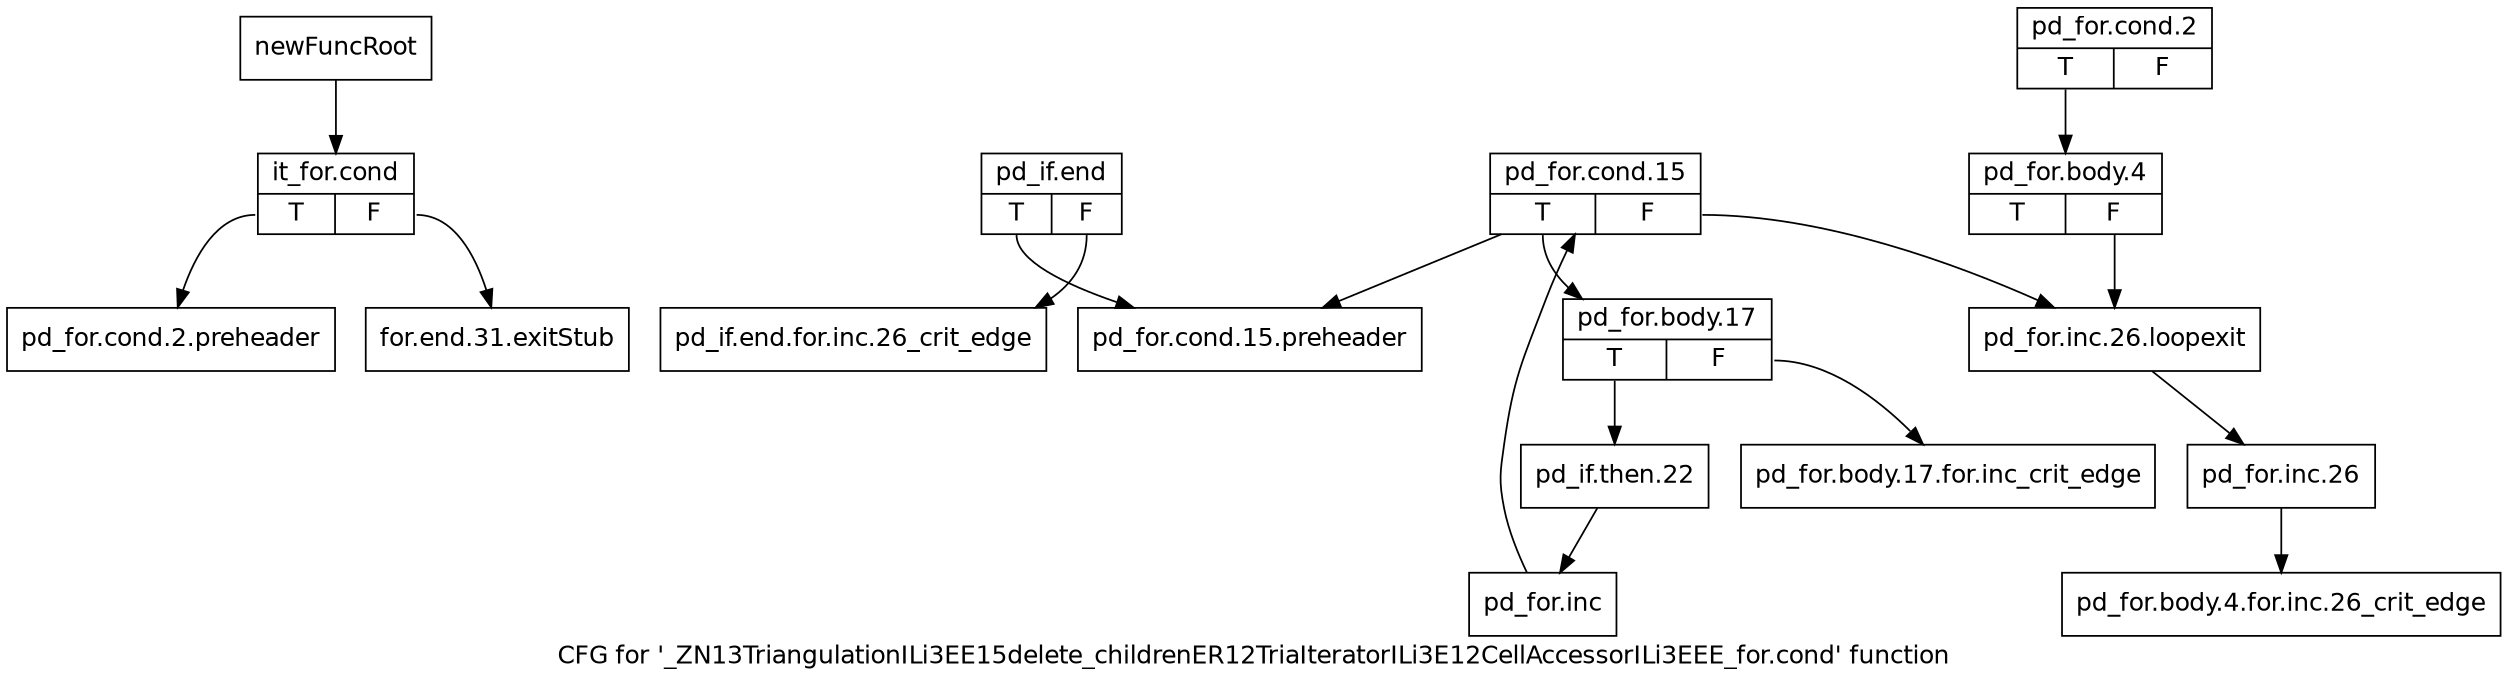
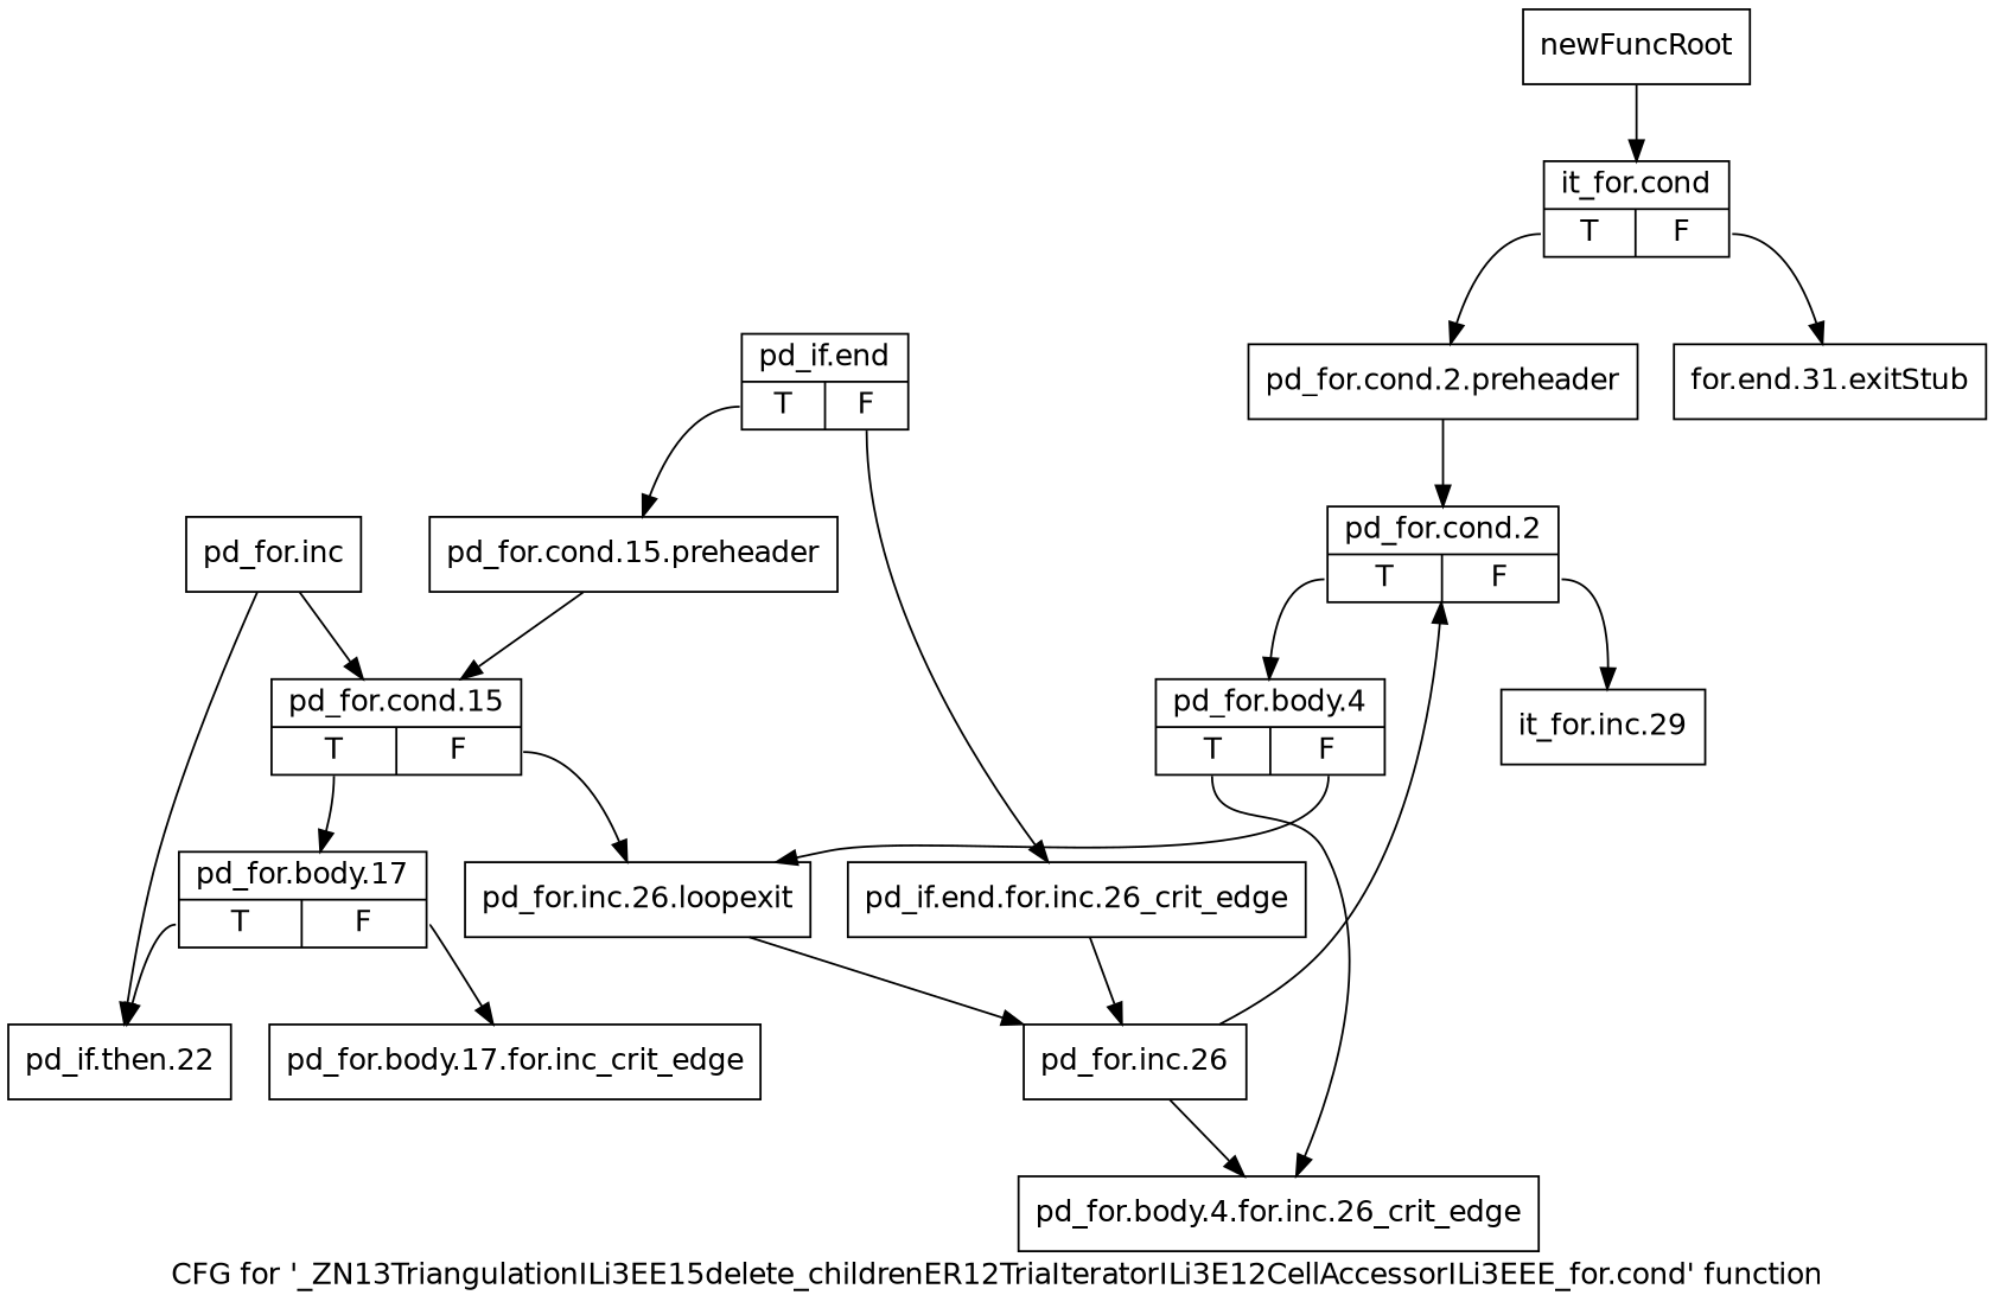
  digraph {
    fontname="DejaVu Sans"
    label="CFG for '_ZN13TriangulationILi3EE15delete_childrenER12TriaIteratorILi3E12CellAccessorILi3EEE_for.cond' function"
    node [fontname="DejaVu Sans" shape=record]
    edge [fontname="DejaVu Sans"]
    n1 [label="{newFuncRoot}"]
    n2 [label="{it_for.cond|{<s0>T|<s1>F}}"]
    n3 [label="{for.end.31.exitStub}"]
    n4 [label="{pd_for.cond.2.preheader}"]
    n5 [label="{pd_for.cond.2|{<s0>T|<s1>F}}"]
    n6 [label="{pd_for.body.4|{<s0>T|<s1>F}}"]
+   n7 [label="{it_for.inc.29}"]
    n8 [label="{pd_for.body.4.for.inc.26_crit_edge}"]
    n9 [label="{pd_for.inc.26.loopexit}"]
    n10 [label="{pd_if.end|{<s0>T|<s1>F}}"]
    n11 [label="{pd_for.cond.15.preheader}"]
    n12 [label="{pd_if.end.for.inc.26_crit_edge}"]
    n13 [label="{pd_for.inc.26}"]
    n14 [label="{pd_for.cond.15|{<s0>T|<s1>F}}"]
    n15 [label="{pd_for.body.17|{<s0>T|<s1>F}}"]
    n16 [label="{pd_if.then.22}"]
    n17 [label="{pd_for.body.17.for.inc_crit_edge}"]
    n18 [label="{pd_for.inc}"]
    n1 -> n2
    n2 -> n3 [tailport=s1]
    n2 -> n4 [tailport=s0]
+   n4 -> n5
    n5 -> n6 [tailport=s0]
+   n5 -> n7 [tailport=s1]
+   n6 -> n8 [tailport=s0]
    n6 -> n9 [tailport=s1]
    n9 -> n13
    n10 -> n11 [tailport=s0]
    n10 -> n12 [tailport=s1]
-   n14 -> n11
+   n11 -> n14
+   n12 -> n13
+   n13 -> n5
    n13 -> n8
    n14 -> n9 [tailport=s1]
    n14 -> n15 [tailport=s0]
    n15 -> n16 [tailport=s0]
    n15 -> n17 [tailport=s1]
-   n16 -> n18
+   n18 -> n16
    n18 -> n14
  }
